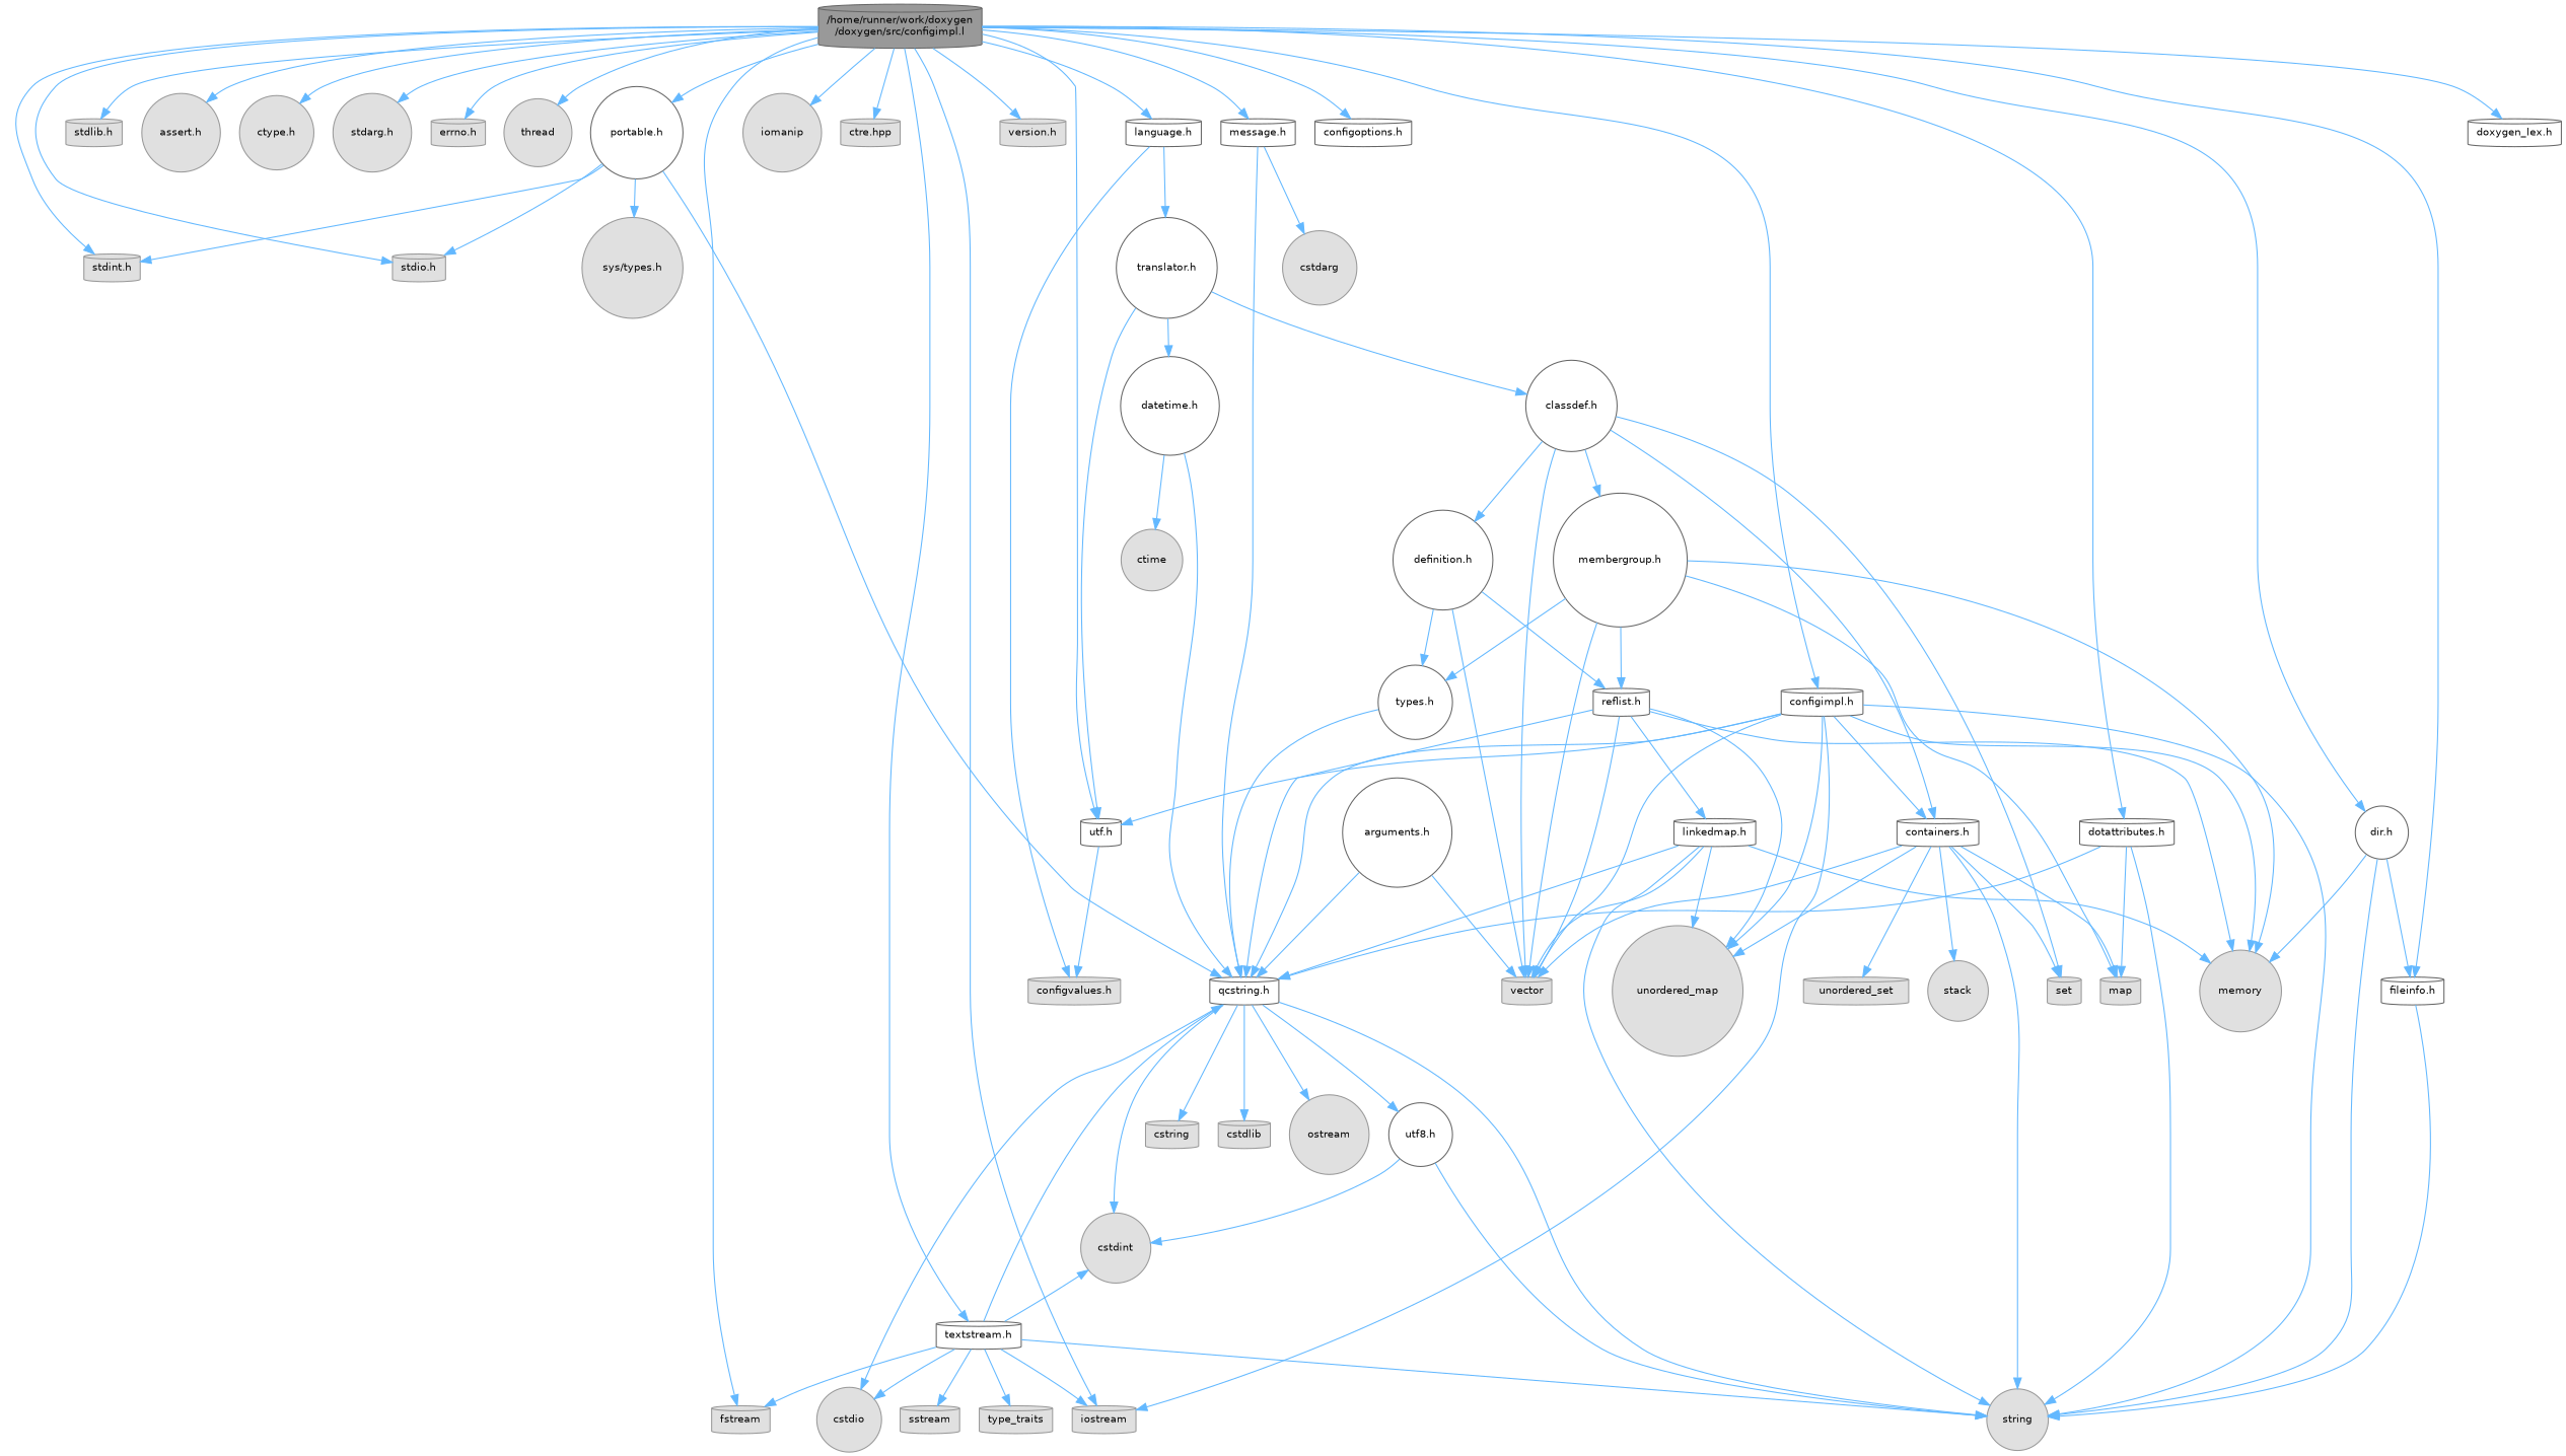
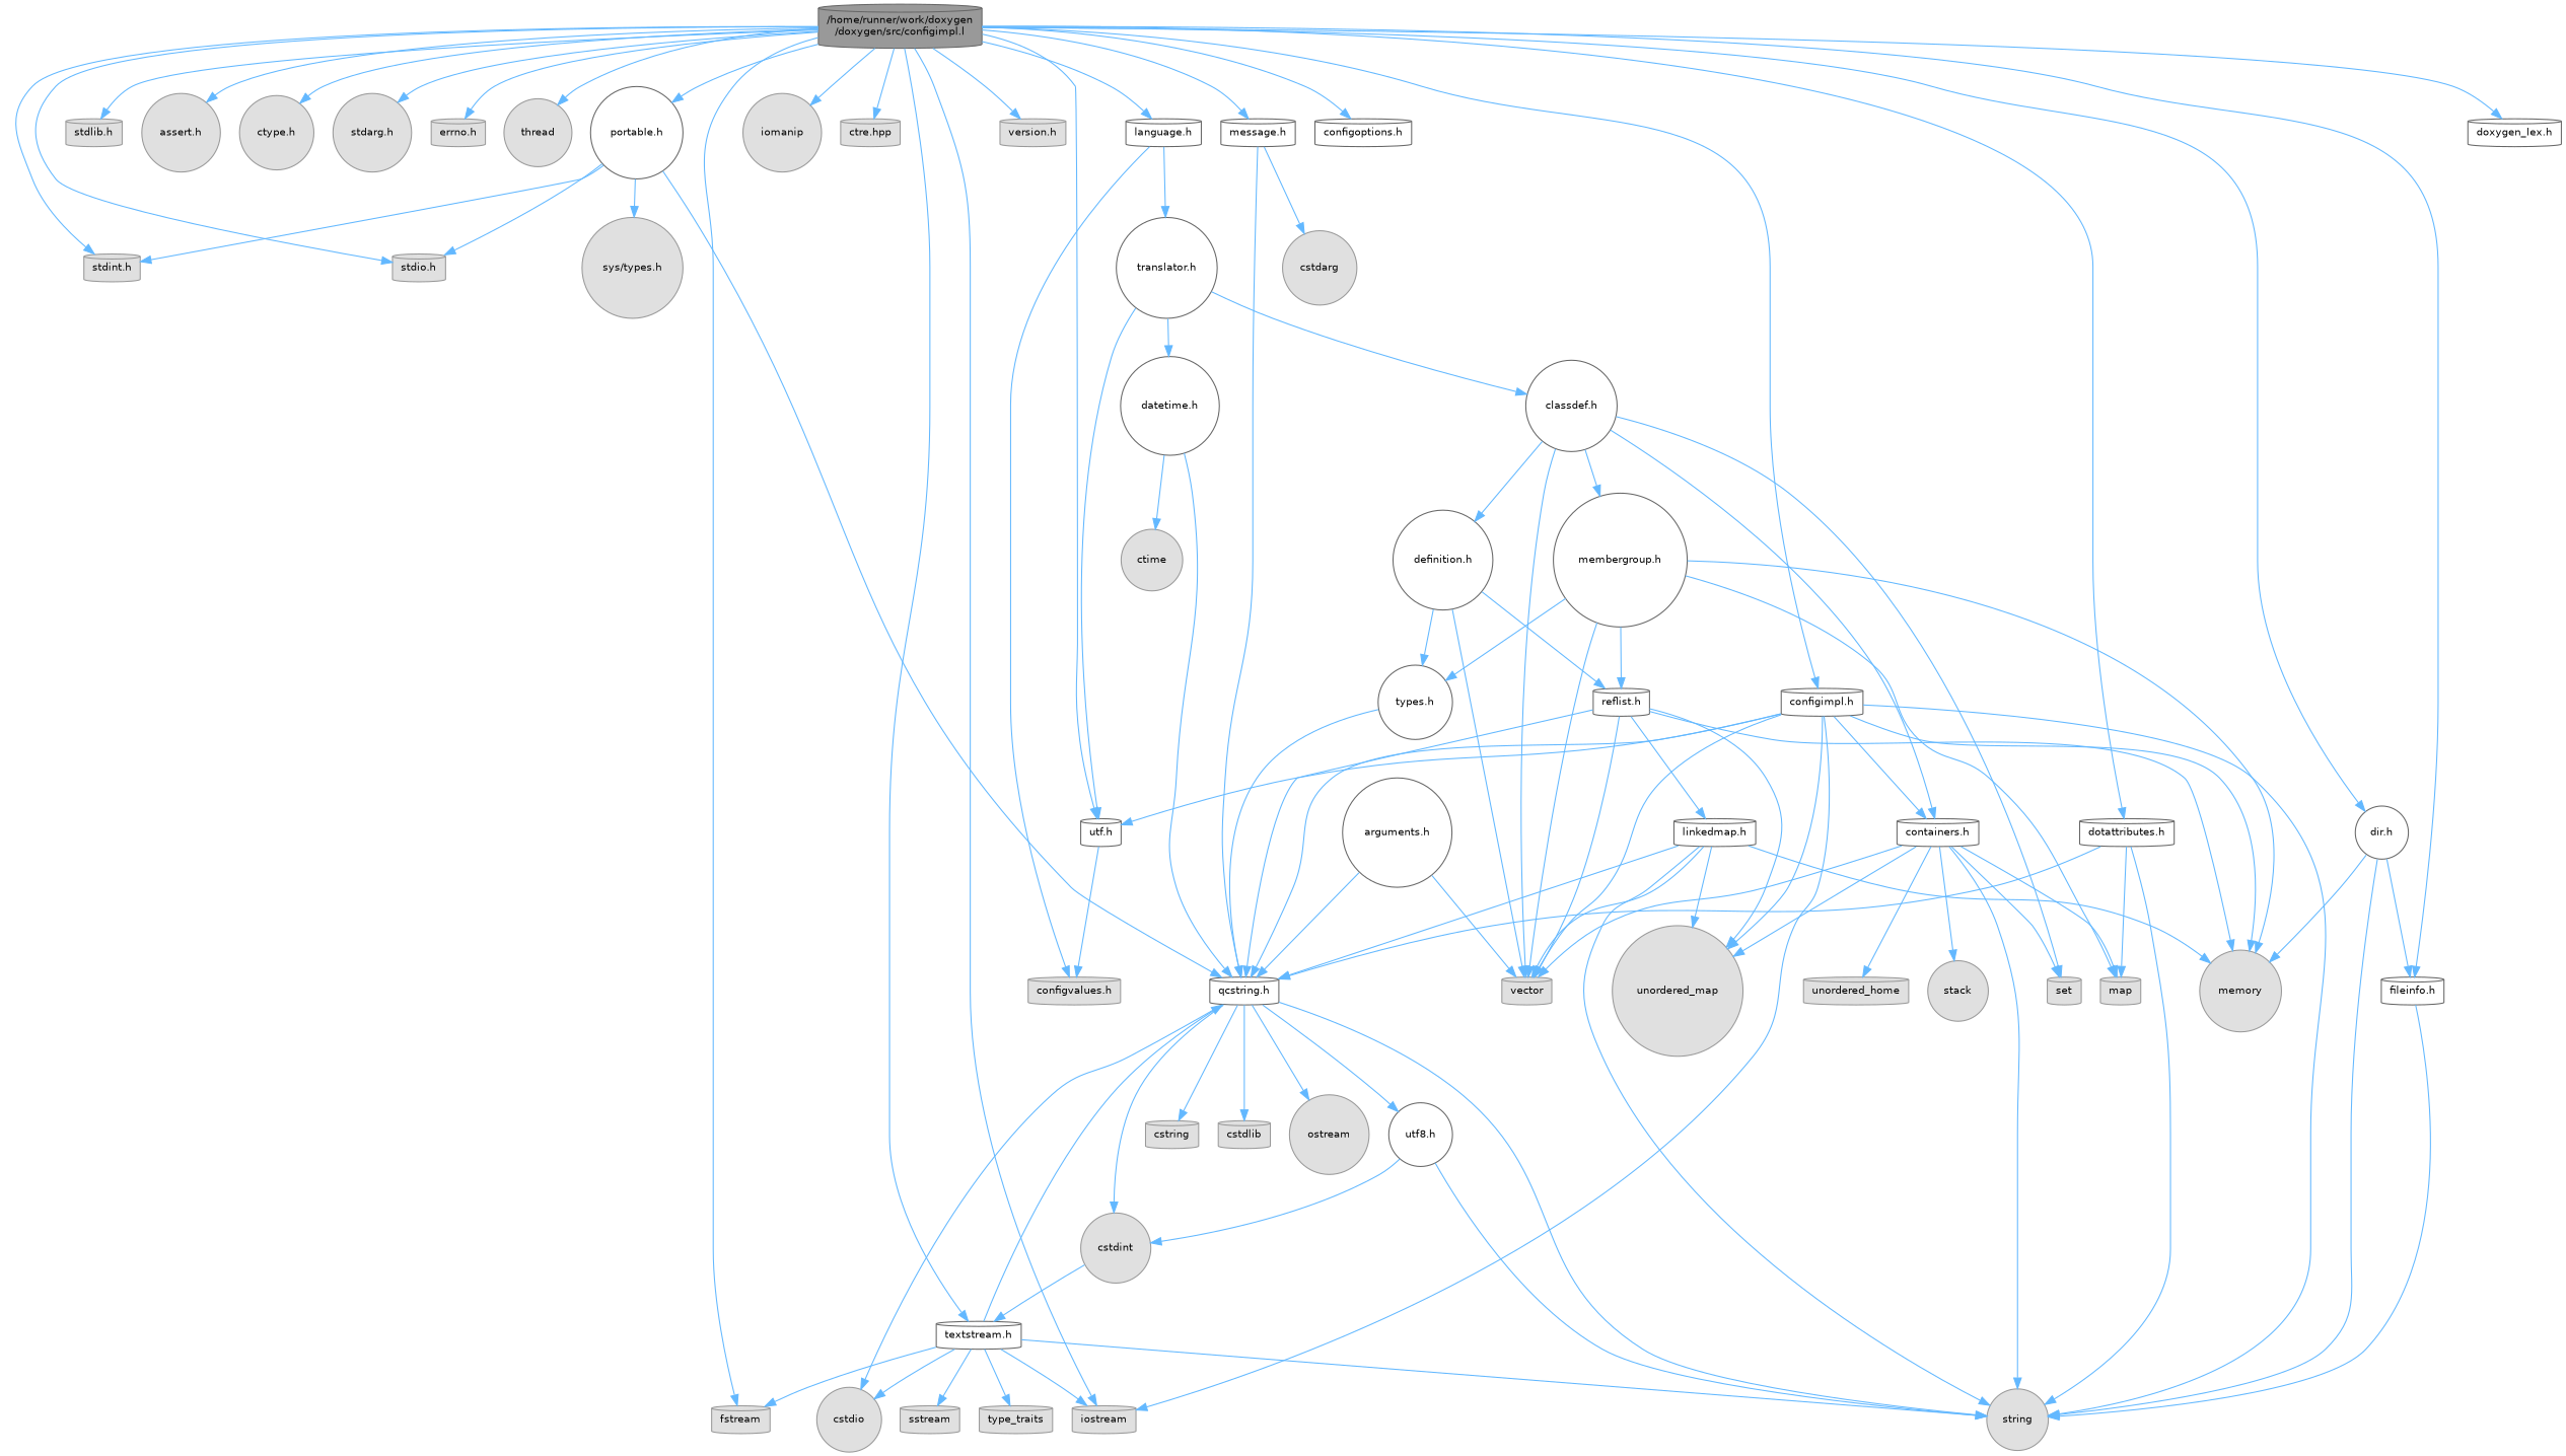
  digraph {
    node [color=grey60 fillcolor="#E0E0E0" fontname=Helvetica fontsize=10 shape=cylinder style=filled]
    edge [color=steelblue1 fontname=Helvetica fontsize=10 labelfontname=Helvetica labelfontsize=10 style=solid]
    n1 [color=gray40 fillcolor=grey60 fontcolor=black height=0.2 label="/home/runner/work/doxygen\l/doxygen/src/configimpl.l" width=0.4]
    n2 [height=0.2 label="stdint.h" width=0.4]
    n3 [height=0.2 label="stdio.h" width=0.4]
    n4 [height=0.2 label="stdlib.h" width=0.4]
    n5 [height=0.2 label="assert.h" shape=circle width=0.4]
    n6 [height=0.2 label="ctype.h" shape=circle width=0.4]
    n7 [height=0.2 label="stdarg.h" shape=circle width=0.4]
    n8 [height=0.2 label="errno.h" width=0.4]
    n9 [height=0.2 label=thread shape=circle width=0.4]
    n10 [height=0.2 label=fstream width=0.4]
    n11 [height=0.2 label=iostream width=0.4]
    n12 [height=0.2 label=iomanip shape=circle width=0.4]
    n13 [height=0.2 label="ctre.hpp" width=0.4]
    n14 [color=grey40 fillcolor=white height=0.2 label="utf.h" width=0.4]
    n15 [color=grey40 fillcolor=white height=0.2 label="configimpl.h" width=0.4]
    n16 [height=0.2 label="version.h" width=0.4]
    n17 [color=grey40 fillcolor=white height=0.2 label="portable.h" shape=circle width=0.4]
    n18 [color=grey40 fillcolor=white height=0.2 label="message.h" width=0.4]
    n19 [color=grey40 fillcolor=white height=0.2 label="language.h" width=0.4]
    n20 [color=grey40 fillcolor=white height=0.2 label="configoptions.h" width=0.4]
    n21 [color=grey40 fillcolor=white height=0.2 label="fileinfo.h" width=0.4]
    n22 [color=grey40 fillcolor=white height=0.2 label="dir.h" shape=circle width=0.4]
    n23 [color=grey40 fillcolor=white height=0.2 label="textstream.h" width=0.4]
    n24 [color=grey40 fillcolor=white height=0.2 label="dotattributes.h" width=0.4]
    n25 [color=grey40 fillcolor=white height=0.2 label="doxygen_lex.h" width=0.4]
    n26 [height=0.2 label="configvalues.h" width=0.4]
    n27 [height=0.2 label=vector width=0.4]
    n28 [height=0.2 label=unordered_map shape=circle width=0.4]
    n29 [height=0.2 label=string shape=circle width=0.4]
    n30 [height=0.2 label=memory shape=circle width=0.4]
    n31 [color=grey40 fillcolor=white height=0.2 label="containers.h" width=0.4]
    n32 [color=grey40 fillcolor=white height=0.2 label="qcstring.h" width=0.4]
    n33 [height=0.2 label="sys/types.h" shape=circle width=0.4]
    n34 [height=0.2 label=cstdarg shape=circle width=0.4]
    n35 [color=grey40 fillcolor=white height=0.2 label="translator.h" shape=circle width=0.4]
    n36 [height=0.2 label=cstdio shape=circle width=0.4]
    n37 [height=0.2 label=cstdint shape=circle width=0.4]
    n38 [height=0.2 label=sstream width=0.4]
    n39 [height=0.2 label=type_traits width=0.4]
    n40 [height=0.2 label=map width=0.4]
    n41 [height=0.2 label=set width=0.4]
-   n42 [height=0.2 label=unordered_set width=0.4]
+   n42 [height=0.2 label=unordered_home width=0.4]
    n43 [height=0.2 label=stack shape=circle width=0.4]
    n44 [height=0.2 label=cstring width=0.4]
    n45 [height=0.2 label=cstdlib width=0.4]
    n46 [height=0.2 label=ostream shape=circle width=0.4]
    n47 [color=grey40 fillcolor=white height=0.2 label="utf8.h" shape=circle width=0.4]
    n48 [color=grey40 fillcolor=white height=0.2 label="classdef.h" shape=circle width=0.4]
    n49 [color=grey40 fillcolor=white height=0.2 label="datetime.h" shape=circle width=0.4]
    n50 [color=grey40 fillcolor=white height=0.2 label="definition.h" shape=circle width=0.4]
    n51 [color=grey40 fillcolor=white height=0.2 label="membergroup.h" shape=circle width=0.4]
    n52 [height=0.2 label=ctime shape=circle width=0.4]
    n53 [color=grey40 fillcolor=white height=0.2 label="types.h" shape=circle width=0.4]
    n54 [color=grey40 fillcolor=white height=0.2 label="reflist.h" width=0.4]
    n55 [color=grey40 fillcolor=white height=0.2 label="arguments.h" shape=circle width=0.4]
    n56 [color=grey40 fillcolor=white height=0.2 label="linkedmap.h" width=0.4]
    n1 -> n2
    n1 -> n3
    n1 -> n4
    n1 -> n5
    n1 -> n6
    n1 -> n7
    n1 -> n8
    n1 -> n9
    n1 -> n10
    n1 -> n11
    n1 -> n12
    n1 -> n13
    n1 -> n14
    n1 -> n15
    n1 -> n16
    n1 -> n17
    n1 -> n18
    n1 -> n19
    n1 -> n20
    n1 -> n21
    n1 -> n22
    n1 -> n23
    n1 -> n24
    n1 -> n25
    n14 -> n26
    n15 -> n11
    n15 -> n14
    n15 -> n27
    n15 -> n28
    n15 -> n29
    n15 -> n30
    n15 -> n31
    n15 -> n32
    n17 -> n2
    n17 -> n3
    n17 -> n32
    n17 -> n33
    n18 -> n32
    n18 -> n34
    n19 -> n26
    n19 -> n35
    n21 -> n29
    n22 -> n21
    n22 -> n29
    n22 -> n30
    n23 -> n10
    n23 -> n11
    n23 -> n29
    n23 -> n32
    n23 -> n36
-   n23 -> n37
+   n37 -> n23
    n23 -> n38
    n23 -> n39
    n24 -> n29
    n24 -> n32
    n24 -> n40
    n31 -> n27
    n31 -> n28
    n31 -> n29
    n31 -> n40
    n31 -> n41
    n31 -> n42
    n31 -> n43
    n32 -> n29
    n32 -> n36
    n32 -> n37
    n32 -> n44
    n32 -> n45
    n32 -> n46
    n32 -> n47
    n35 -> n14
    n35 -> n48
    n35 -> n49
    n47 -> n29
    n47 -> n37
    n48 -> n27
    n48 -> n31
    n48 -> n41
    n48 -> n50
    n48 -> n51
    n49 -> n32
    n49 -> n52
    n50 -> n27
    n50 -> n53
    n50 -> n54
    n51 -> n27
    n51 -> n30
    n51 -> n40
    n51 -> n53
    n51 -> n54
    n53 -> n32
    n54 -> n27
    n54 -> n28
    n54 -> n30
    n54 -> n32
    n54 -> n56
    n55 -> n27
    n55 -> n32
    n56 -> n27
    n56 -> n28
    n56 -> n29
    n56 -> n30
    n56 -> n32
  }
